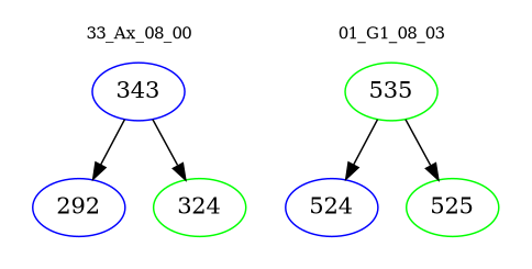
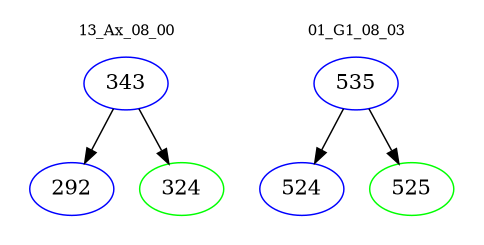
  digraph {
    node [color=blue]
    edge [color=black]
    n1 [label=343]
    n2 [label=292]
    n3 [color=green label=324]
-   n4 [color=green label=535]
+   n4 [label=535]
    n5 [label=524]
    n6 [color=green label=525]
    subgraph cluster_1 {
      color=white
      fontsize=10
-     label="33_Ax_08_00"
+     label="13_Ax_08_00"
      n1
      n2
      n3
    }
    subgraph cluster_2 {
      color=white
      fontsize=10
      label="01_G1_08_03"
      n4
      n5
      n6
    }
    n1 -> n2
    n1 -> n3
    n4 -> n5
    n4 -> n6
  }
